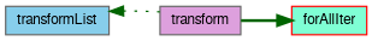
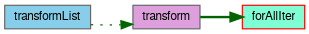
  digraph {
    rankdir=LR
    node [color=gray40 fontname=FreeSans fontsize=10 shape=record style=filled]
    edge [color=darkgreen fontname=FreeSans fontsize=10 labelfontname=FreeSans labelfontsize=10]
    n1 [fillcolor=skyblue fontcolor=black height=0.2 label=transformList width=0.4]
    n2 [fillcolor=plum height=0.2 label=transform width=0.4]
    n3 [color=red fillcolor=aquamarine height=0.2 label=forAllIter width=0.4]
-   n2 -> n1 [style=dotted]
+   n1 -> n2 [style=dotted]
    n2 -> n3 [style=bold]
  }
